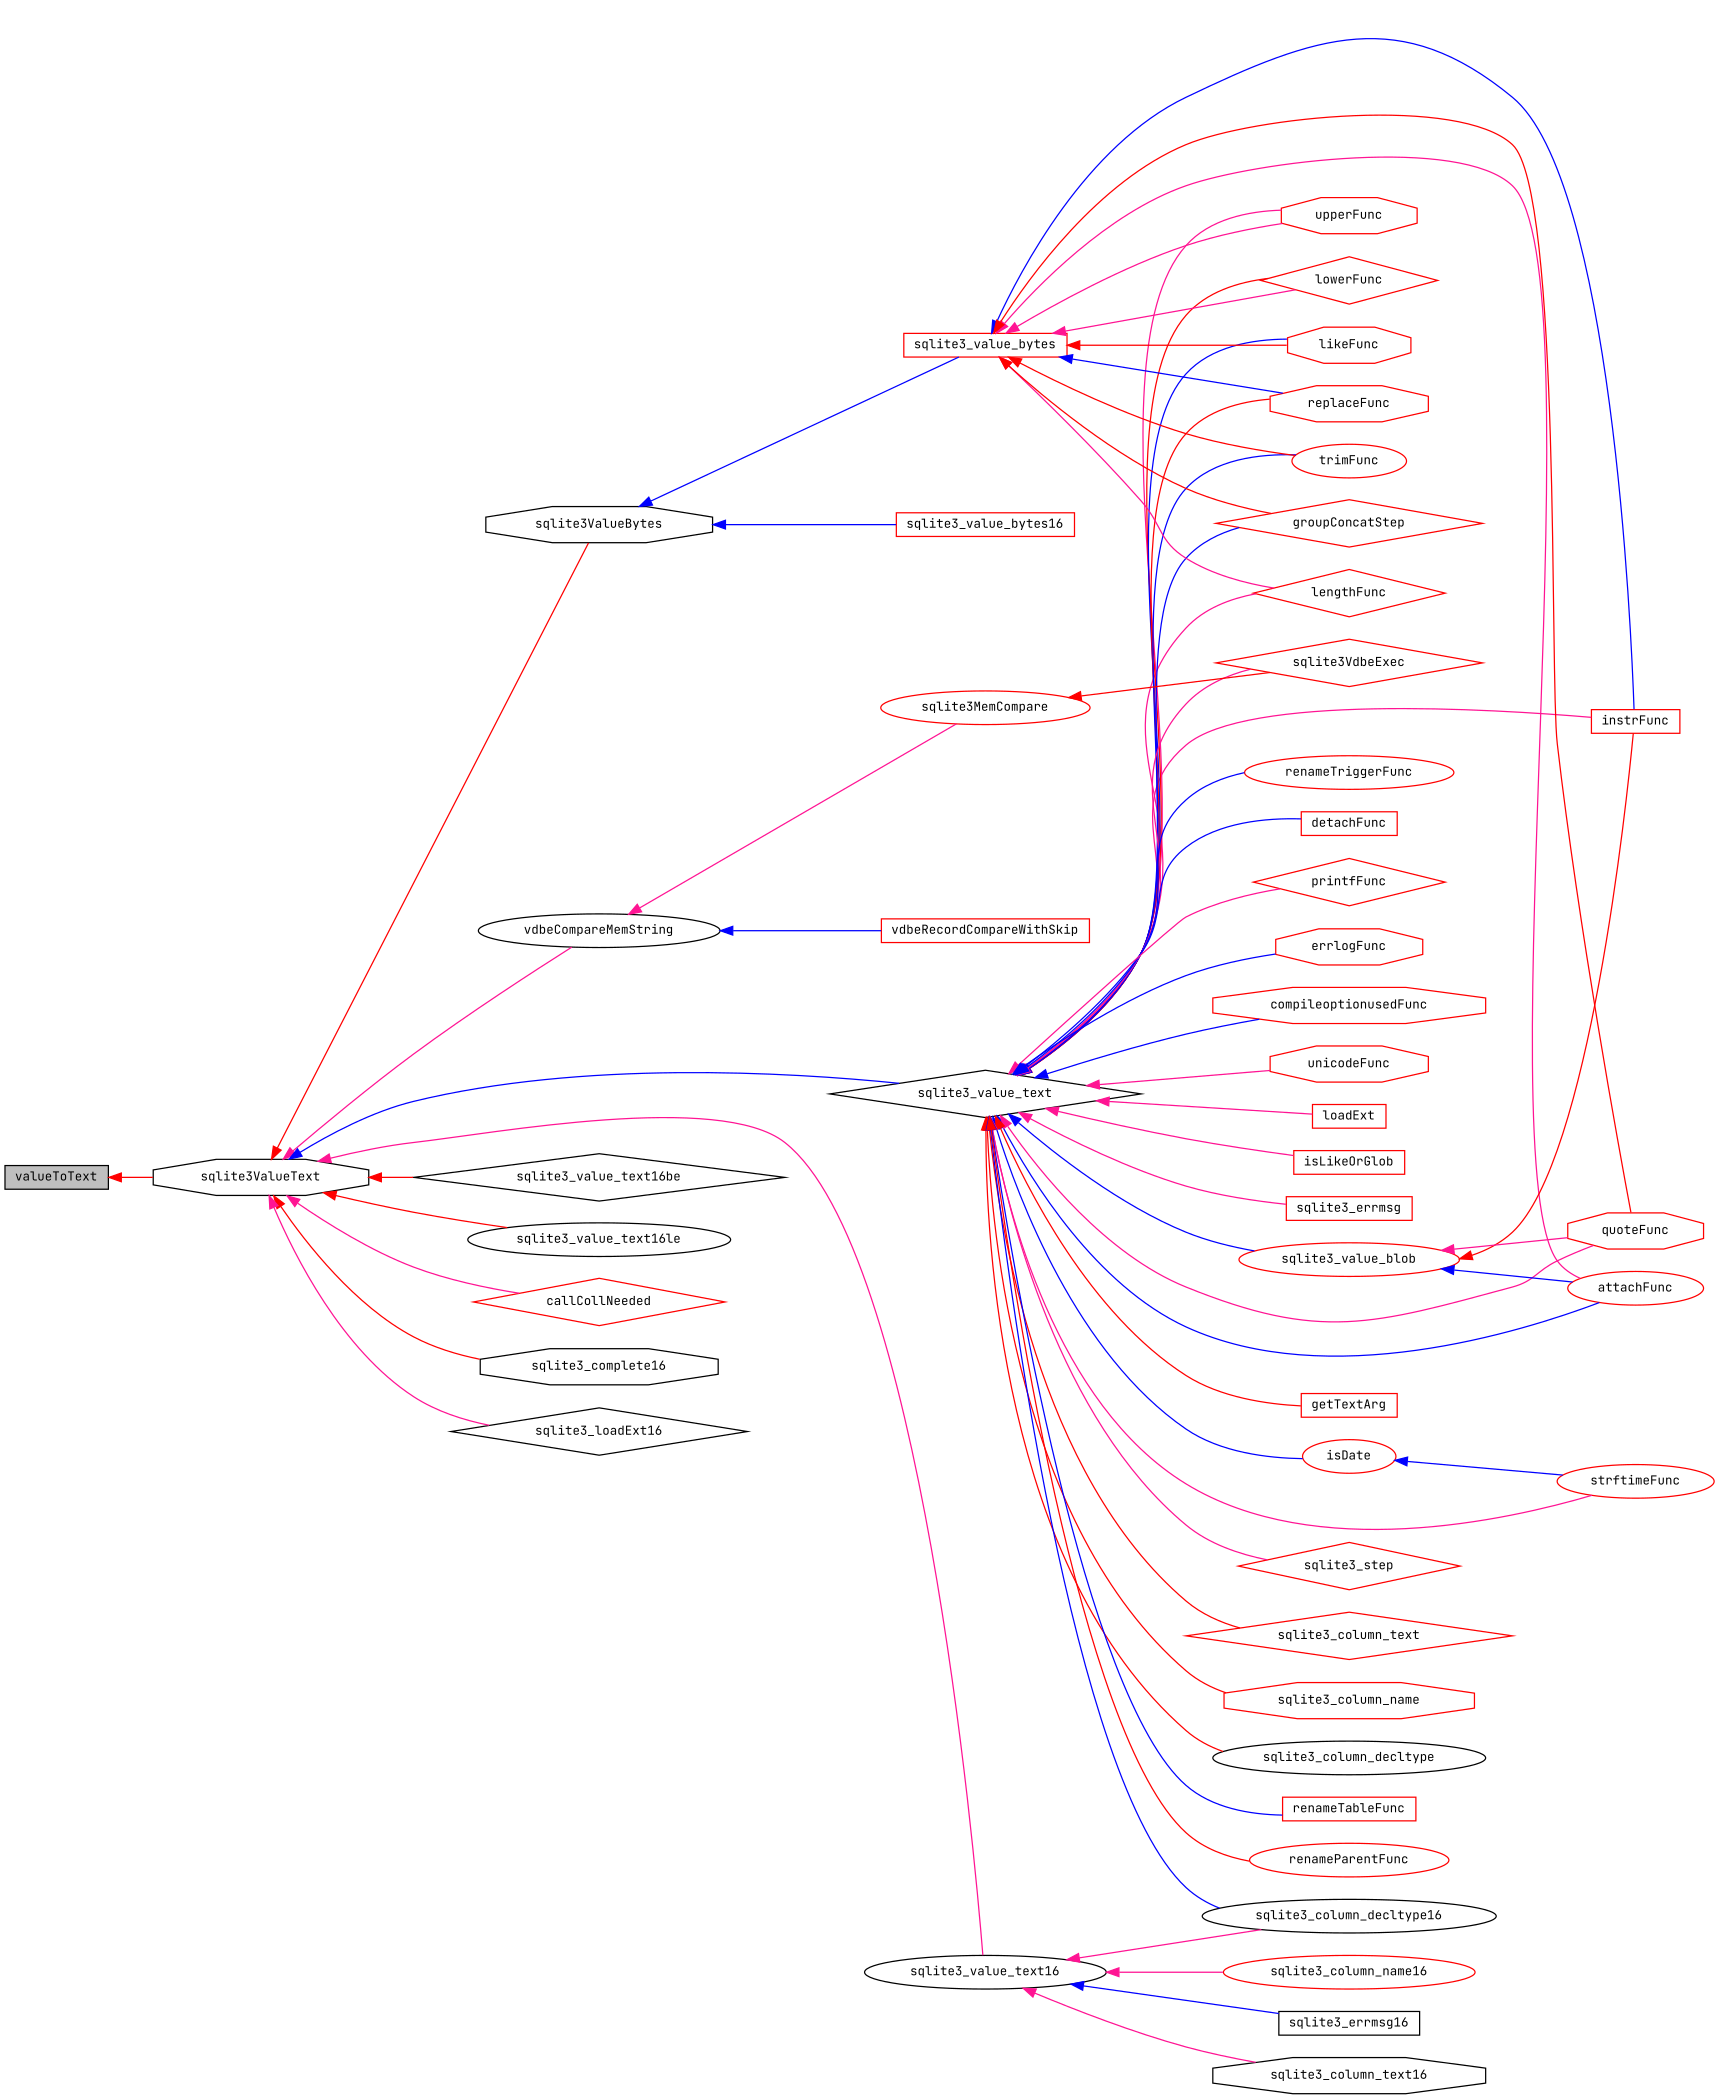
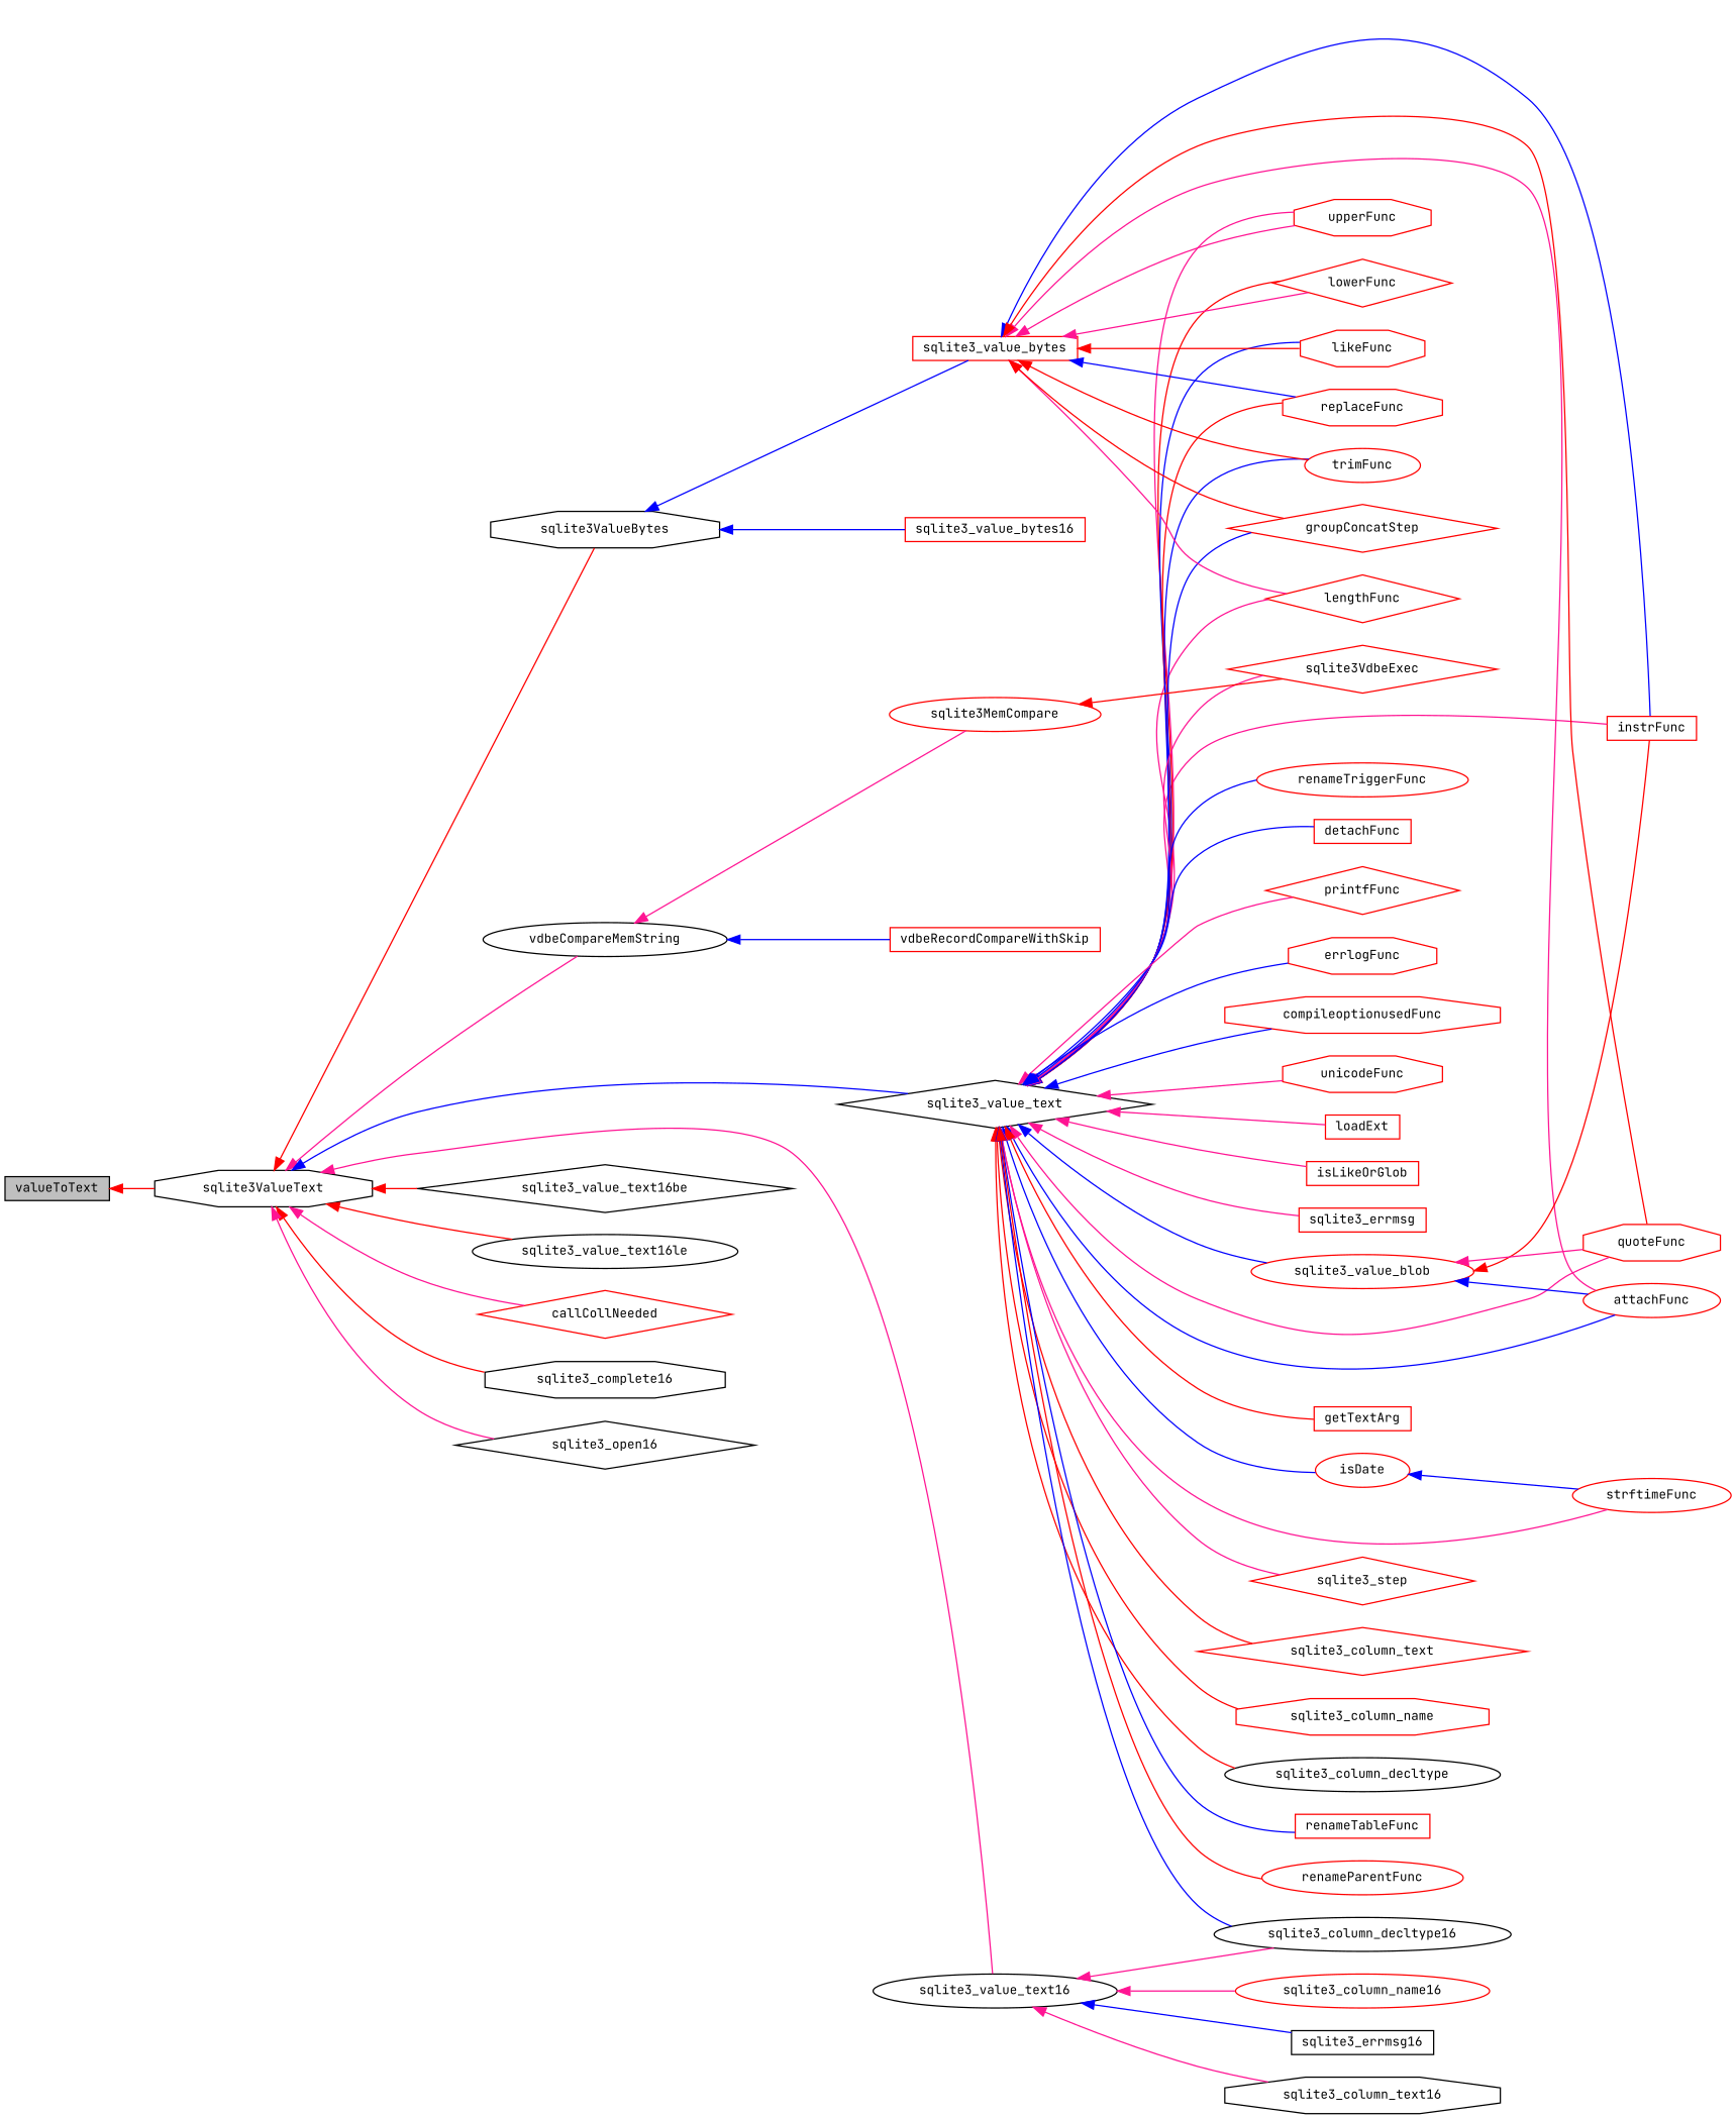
  digraph {
    fontname="JetBrains Mono"
    rankdir=LR
    node [color=red fillcolor=white fontname="JetBrains Mono" fontsize=10 shape=ellipse style=filled]
    edge [color=deeppink dir=back fontname="JetBrains Mono" fontsize=10 labelfontname=FreeSans labelfontsize=10 style=solid]
    n1 [color=black fillcolor=grey75 fontcolor=black height=0.2 label=valueToText shape=box width=0.4]
    n2 [color=black height=0.2 label=sqlite3ValueText shape=octagon width=0.4]
    n3 [color=black height=0.2 label=sqlite3ValueBytes shape=octagon width=0.4]
    n4 [color=black height=0.2 label=vdbeCompareMemString width=0.4]
    n5 [color=black height=0.2 label=sqlite3_value_text shape=diamond width=0.4]
    n6 [color=black height=0.2 label=sqlite3_value_text16 width=0.4]
    n7 [color=black height=0.2 label=sqlite3_value_text16be shape=diamond width=0.4]
    n8 [color=black height=0.2 label=sqlite3_value_text16le width=0.4]
    n9 [height=0.2 label=callCollNeeded shape=diamond width=0.4]
    n10 [color=black height=0.2 label=sqlite3_complete16 shape=octagon width=0.4]
-   n11 [color=black height=0.2 label=sqlite3_loadExt16 shape=diamond width=0.4]
+   n11 [color=black height=0.2 label=sqlite3_open16 shape=diamond width=0.4]
    n12 [height=0.2 label=sqlite3_value_bytes shape=box width=0.4]
    n13 [height=0.2 label=sqlite3_value_bytes16 shape=box width=0.4]
    n14 [height=0.2 label=sqlite3MemCompare width=0.4]
    n15 [height=0.2 label=vdbeRecordCompareWithSkip shape=box width=0.4]
    n16 [height=0.2 label=attachFunc width=0.4]
    n17 [height=0.2 label=lengthFunc shape=diamond width=0.4]
    n18 [height=0.2 label=instrFunc shape=box width=0.4]
    n19 [height=0.2 label=upperFunc shape=octagon width=0.4]
    n20 [height=0.2 label=lowerFunc shape=diamond width=0.4]
    n21 [height=0.2 label=likeFunc shape=octagon width=0.4]
    n22 [height=0.2 label=quoteFunc shape=octagon width=0.4]
    n23 [height=0.2 label=replaceFunc shape=octagon width=0.4]
    n24 [height=0.2 label=trimFunc width=0.4]
    n25 [height=0.2 label=groupConcatStep shape=diamond width=0.4]
    n26 [height=0.2 label=sqlite3VdbeExec shape=diamond width=0.4]
    n27 [height=0.2 label=isDate width=0.4]
    n28 [height=0.2 label=strftimeFunc width=0.4]
    n29 [height=0.2 label=getTextArg shape=box width=0.4]
    n30 [height=0.2 label=sqlite3_value_blob width=0.4]
    n31 [height=0.2 label=sqlite3_step shape=diamond width=0.4]
    n32 [height=0.2 label=sqlite3_column_text shape=diamond width=0.4]
    n33 [height=0.2 label=sqlite3_column_name shape=octagon width=0.4]
    n34 [color=black height=0.2 label=sqlite3_column_decltype width=0.4]
    n35 [color=black height=0.2 label=sqlite3_column_decltype16 width=0.4]
    n36 [height=0.2 label=renameTableFunc shape=box width=0.4]
    n37 [height=0.2 label=renameParentFunc width=0.4]
    n38 [height=0.2 label=renameTriggerFunc width=0.4]
    n39 [height=0.2 label=detachFunc shape=box width=0.4]
    n40 [height=0.2 label=printfFunc shape=diamond width=0.4]
    n41 [height=0.2 label=errlogFunc shape=octagon width=0.4]
    n42 [height=0.2 label=compileoptionusedFunc shape=octagon width=0.4]
    n43 [height=0.2 label=unicodeFunc shape=octagon width=0.4]
    n44 [height=0.2 label=loadExt shape=box width=0.4]
    n45 [height=0.2 label=isLikeOrGlob shape=box width=0.4]
    n46 [height=0.2 label=sqlite3_errmsg shape=box width=0.4]
    n47 [color=black height=0.2 label=sqlite3_column_text16 shape=octagon width=0.4]
    n48 [height=0.2 label=sqlite3_column_name16 width=0.4]
    n49 [color=black height=0.2 label=sqlite3_errmsg16 shape=box width=0.4]
    n1 -> n2 [color=red]
    n2 -> n3 [color=red]
    n2 -> n4
    n2 -> n5 [color=blue]
    n2 -> n6
    n2 -> n7 [color=red]
    n2 -> n8 [color=red]
    n2 -> n9
    n2 -> n10 [color=red]
    n2 -> n11
    n3 -> n12 [color=blue]
    n3 -> n13 [color=blue]
    n4 -> n14
    n4 -> n15 [color=blue]
    n5 -> n16 [color=blue]
    n5 -> n17
    n5 -> n18
    n5 -> n19
    n5 -> n20 [color=red]
    n5 -> n21 [color=blue]
    n5 -> n22
    n5 -> n23 [color=red]
    n5 -> n24 [color=blue]
    n5 -> n25 [color=blue]
    n5 -> n26
    n5 -> n27 [color=blue]
    n5 -> n28
    n5 -> n29 [color=red]
    n5 -> n30 [color=blue]
    n5 -> n31
    n5 -> n32 [color=red]
    n5 -> n33 [color=red]
    n5 -> n34 [color=red]
    n5 -> n35 [color=blue]
    n5 -> n36 [color=blue]
    n5 -> n37 [color=red]
    n5 -> n38 [color=blue]
    n5 -> n39 [color=blue]
    n5 -> n40
    n5 -> n41 [color=blue]
    n5 -> n42 [color=blue]
    n5 -> n43
    n5 -> n44
    n5 -> n45
    n5 -> n46
    n6 -> n35
    n6 -> n47
    n6 -> n48
    n6 -> n49 [color=blue]
    n12 -> n16
    n12 -> n17
    n12 -> n18 [color=blue]
    n12 -> n19
    n12 -> n20
    n12 -> n21 [color=red]
    n12 -> n22 [color=red]
    n12 -> n23 [color=blue]
    n12 -> n24 [color=red]
    n12 -> n25 [color=red]
    n14 -> n26 [color=red]
    n27 -> n28 [color=blue]
    n30 -> n16 [color=blue]
    n30 -> n18 [color=red]
    n30 -> n22
  }
